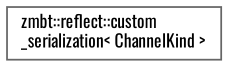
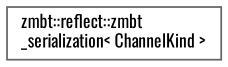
  digraph {
    rankdir=LR
    fontname=Oswald
-   n1 [color=grey40 fillcolor=white fontname=Oswald fontsize=10 height=0.2 label="zmbt::reflect::custom\l_serialization\< ChannelKind \>" shape=box style=filled width=0.4]
+   n1 [color=grey40 fillcolor=white fontname=Oswald fontsize=10 height=0.2 label="zmbt::reflect::zmbt\l_serialization\< ChannelKind \>" shape=box style=filled width=0.4]
  }
